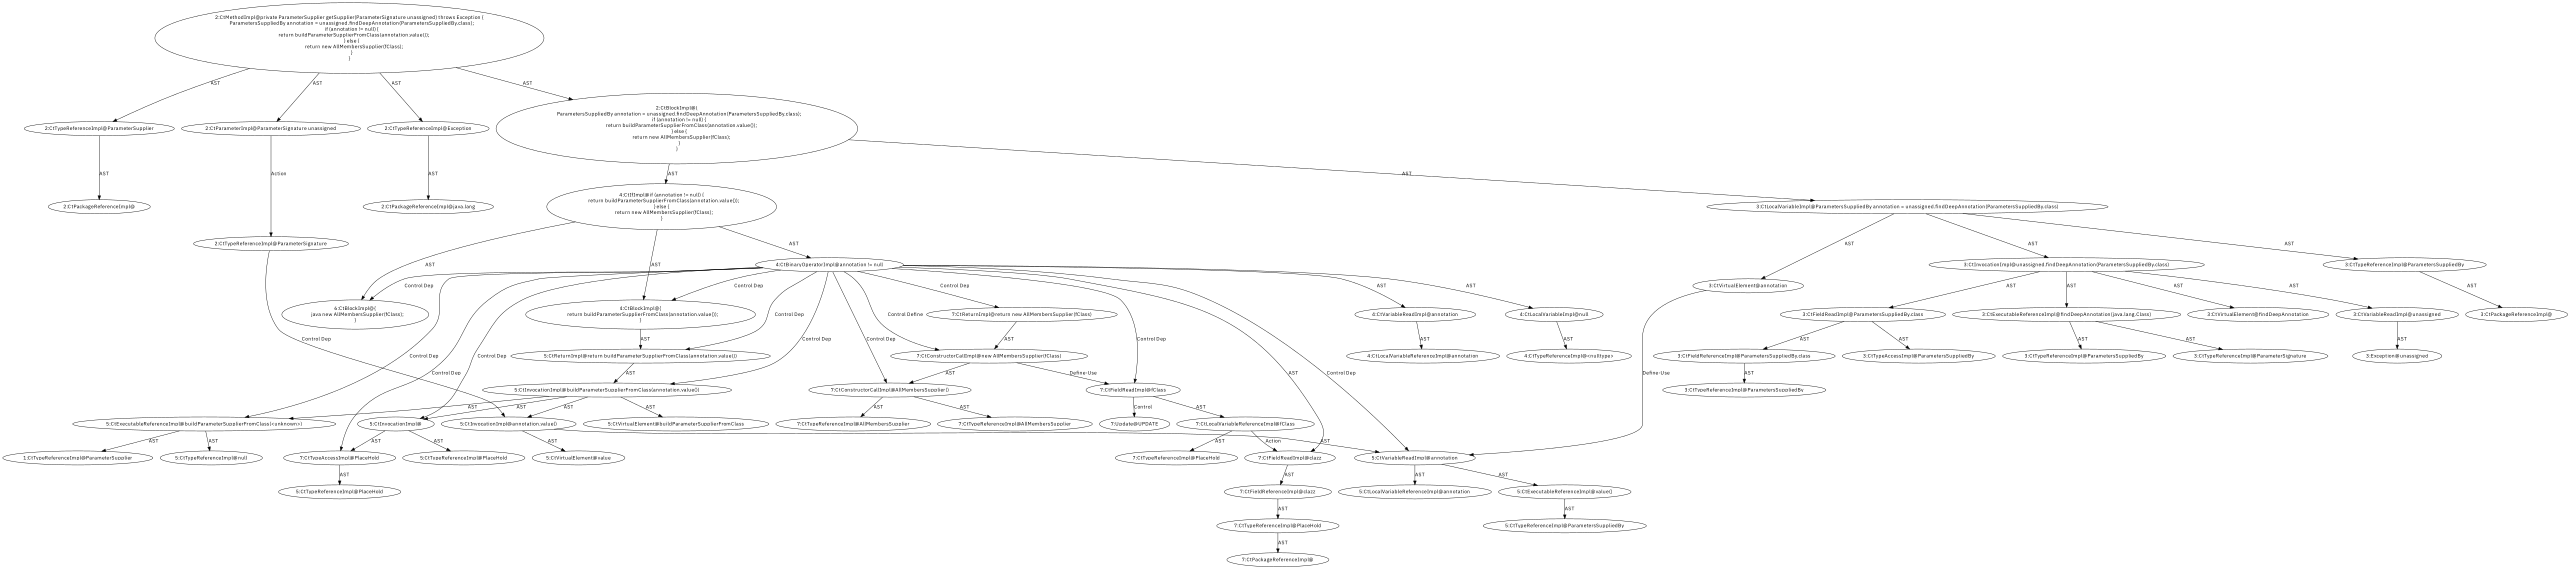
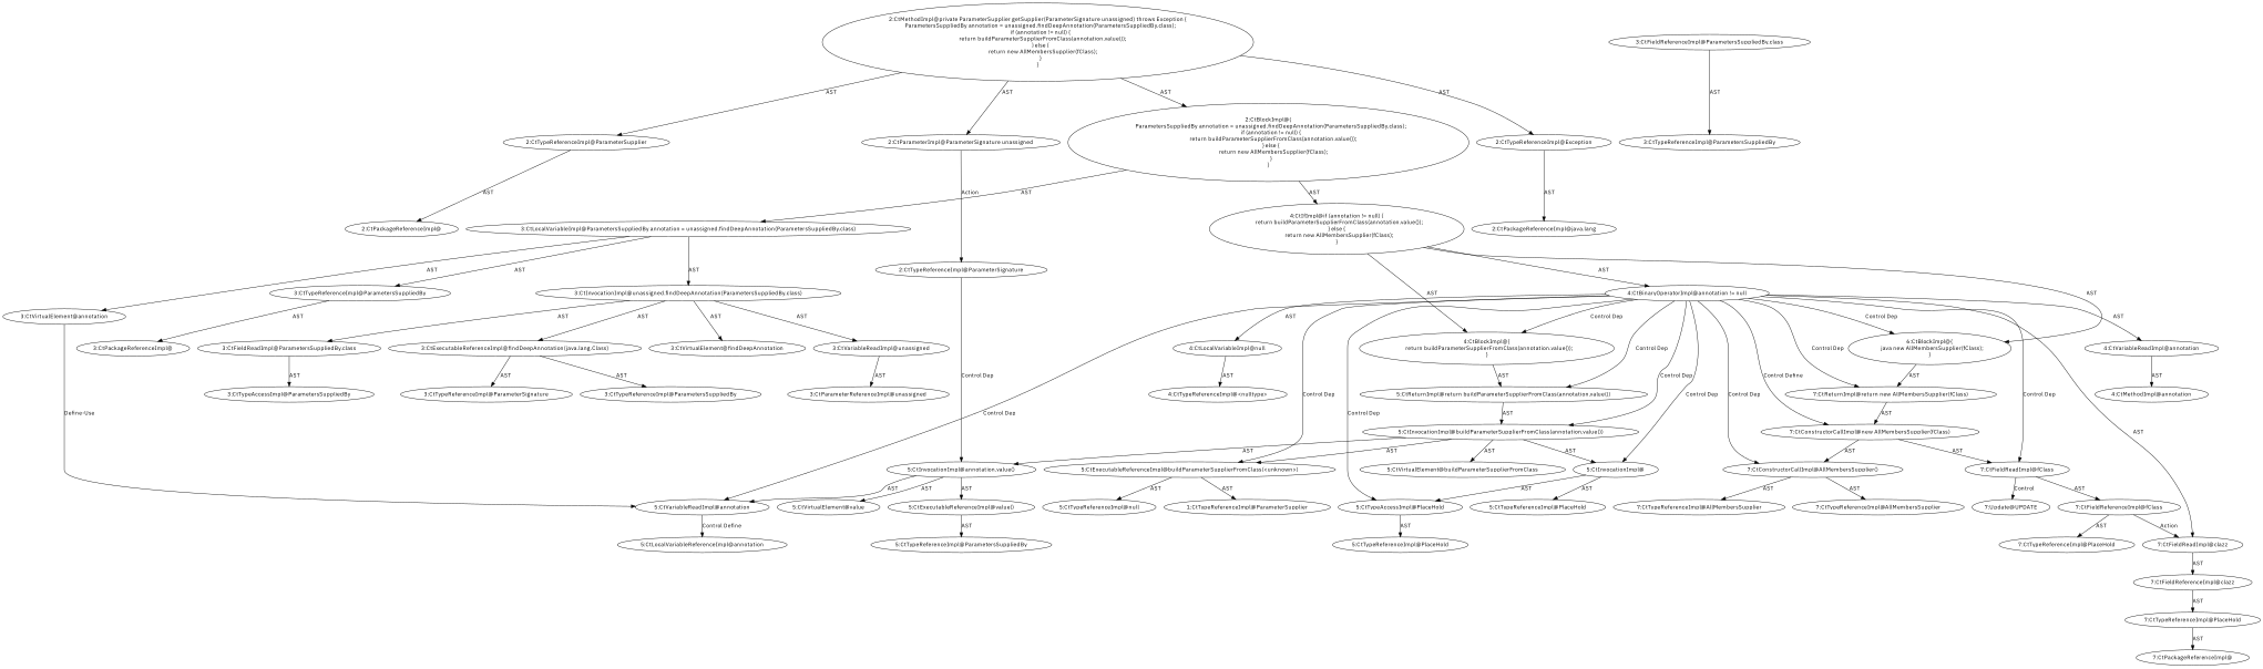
  digraph {
    fontname="IBM Plex Sans"
    node [fontname="IBM Plex Sans" shape=ellipse]
    edge [fontname="IBM Plex Sans"]
    n1 [label="2:CtTypeReferenceImpl@ParameterSupplier"]
    n2 [label="2:CtPackageReferenceImpl@"]
    n3 [label="2:CtParameterImpl@ParameterSignature unassigned"]
    n4 [label="2:CtTypeReferenceImpl@ParameterSignature"]
    n5 [label="5:CtInvocationImpl@annotation.value()"]
    n6 [label="2:CtTypeReferenceImpl@Exception"]
    n7 [label="2:CtPackageReferenceImpl@java.lang"]
    n8 [label="3:CtTypeReferenceImpl@ParametersSuppliedBy"]
    n9 [label="3:CtPackageReferenceImpl@"]
    n10 [label="3:CtExecutableReferenceImpl@findDeepAnnotation(java.lang.Class)"]
    n11 [label="3:CtTypeReferenceImpl@ParameterSignature"]
    n12 [label="3:CtTypeReferenceImpl@ParametersSuppliedBy"]
    n13 [label="3:CtVirtualElement@findDeepAnnotation"]
    n14 [label="3:CtVariableReadImpl@unassigned"]
-   n15 [label="3:Exception@unassigned"]
+   n15 [label="3:CtParameterReferenceImpl@unassigned"]
    n16 [label="3:CtVirtualElement@annotation"]
    n17 [label="5:CtVariableReadImpl@annotation"]
    n18 [label="3:CtFieldReferenceImpl@ParametersSuppliedBy.class"]
    n19 [label="3:CtTypeReferenceImpl@ParametersSuppliedBy"]
    n20 [label="3:CtFieldReadImpl@ParametersSuppliedBy.class"]
    n21 [label="3:CtTypeAccessImpl@ParametersSuppliedBy"]
    n22 [label="3:CtInvocationImpl@unassigned.findDeepAnnotation(ParametersSuppliedBy.class)"]
    n23 [label="4:CtVariableReadImpl@annotation"]
-   n24 [label="4:CtLocalVariableReferenceImpl@annotation"]
+   n24 [label="4:CtMethodImpl@annotation"]
    n25 [label="5:CtLocalVariableReferenceImpl@annotation"]
    n26 [label="3:CtLocalVariableImpl@ParametersSuppliedBy annotation = unassigned.findDeepAnnotation(ParametersSuppliedBy.class)"]
    n27 [label="4:CtLocalVariableImpl@null"]
    n28 [label="4:CtTypeReferenceImpl@<nulltype>"]
    n29 [label="4:CtBinaryOperatorImpl@annotation != null"]
    n30 [label="5:CtExecutableReferenceImpl@buildParameterSupplierFromClass(<unknown>)"]
-   n31 [label="7:CtTypeAccessImpl@PlaceHold"]
+   n31 [label="5:CtTypeAccessImpl@PlaceHold"]
    n32 [label="5:CtInvocationImpl@"]
    n33 [label="5:CtInvocationImpl@buildParameterSupplierFromClass(annotation.value())"]
    n34 [label="5:CtReturnImpl@return buildParameterSupplierFromClass(annotation.value())"]
    n35 [label="4:CtBlockImpl@\{\n    return buildParameterSupplierFromClass(annotation.value());\n\}"]
    n36 [label="7:CtConstructorCallImpl@AllMembersSupplier()"]
    n37 [label="7:CtFieldReadImpl@fClass"]
    n38 [label="7:CtConstructorCallImpl@new AllMembersSupplier(fClass)"]
    n39 [label="7:CtReturnImpl@return new AllMembersSupplier(fClass)"]
    n40 [label="6:CtBlockImpl@\{\n    java new AllMembersSupplier(fClass);\n\}"]
    n41 [label="7:CtFieldReadImpl@clazz"]
    n42 [label="1:CtTypeReferenceImpl@ParameterSupplier"]
    n43 [label="5:CtTypeReferenceImpl@null"]
    n44 [label="5:CtTypeReferenceImpl@PlaceHold"]
    n45 [label="5:CtTypeReferenceImpl@PlaceHold"]
    n46 [label="5:CtExecutableReferenceImpl@value()"]
    n47 [label="5:CtTypeReferenceImpl@ParametersSuppliedBy"]
    n48 [label="5:CtVirtualElement@value"]
    n49 [label="5:CtVirtualElement@buildParameterSupplierFromClass"]
    n50 [label="7:CtTypeReferenceImpl@AllMembersSupplier"]
    n51 [label="7:CtTypeReferenceImpl@AllMembersSupplier"]
-   n52 [label="7:CtLocalVariableReferenceImpl@fClass"]
+   n52 [label="7:CtFieldReferenceImpl@fClass"]
    n53 [label="7:Update@UPDATE"]
    n54 [label="7:CtFieldReferenceImpl@clazz"]
    n55 [label="7:CtTypeReferenceImpl@PlaceHold"]
    n56 [label="4:CtIfImpl@if (annotation != null) \{\n    return buildParameterSupplierFromClass(annotation.value());\n\} else \{\n    return new AllMembersSupplier(fClass);\n\}"]
    n57 [label="2:CtBlockImpl@\{\n    ParametersSuppliedBy annotation = unassigned.findDeepAnnotation(ParametersSuppliedBy.class);\n    if (annotation != null) \{\n        return buildParameterSupplierFromClass(annotation.value());\n    \} else \{\n        return new AllMembersSupplier(fClass);\n    \}\n\}"]
    n58 [label="2:CtMethodImpl@private ParameterSupplier getSupplier(ParameterSignature unassigned) throws Exception \{\n    ParametersSuppliedBy annotation = unassigned.findDeepAnnotation(ParametersSuppliedBy.class);\n    if (annotation != null) \{\n        return buildParameterSupplierFromClass(annotation.value());\n    \} else \{\n        return new AllMembersSupplier(fClass);\n    \}\n\}"]
    n59 [label="7:CtPackageReferenceImpl@"]
    n60 [label="7:CtTypeReferenceImpl@PlaceHold"]
    n1 -> n2 [label=AST]
    n3 -> n4 [label=Action]
    n4 -> n5 [label="Control Dep"]
    n5 -> n17 [label=AST]
-   n17 -> n46 [label=AST]
+   n5 -> n46 [label=AST]
    n5 -> n48 [label=AST]
    n6 -> n7 [label=AST]
    n8 -> n9 [label=AST]
    n10 -> n11 [label=AST]
    n10 -> n12 [label=AST]
    n14 -> n15 [label=AST]
    n16 -> n17 [label="Define-Use"]
-   n17 -> n25 [label=AST]
+   n17 -> n25 [label="Control Define"]
    n18 -> n19 [label=AST]
-   n20 -> n18 [label=AST]
    n20 -> n21 [label=AST]
    n22 -> n10 [label=AST]
    n22 -> n13 [label=AST]
    n22 -> n14 [label=AST]
    n22 -> n20 [label=AST]
    n23 -> n24 [label=AST]
    n26 -> n8 [label=AST]
    n26 -> n16 [label=AST]
    n26 -> n22 [label=AST]
    n27 -> n28 [label=AST]
    n29 -> n17 [label="Control Dep"]
    n29 -> n23 [label=AST]
    n29 -> n27 [label=AST]
    n29 -> n30 [label="Control Dep"]
    n29 -> n31 [label="Control Dep"]
    n29 -> n32 [label="Control Dep"]
    n29 -> n33 [label="Control Dep"]
    n29 -> n34 [label="Control Dep"]
    n29 -> n35 [label="Control Dep"]
    n29 -> n36 [label="Control Dep"]
    n29 -> n37 [label="Control Dep"]
    n29 -> n38 [label="Control Define"]
    n29 -> n39 [label="Control Dep"]
    n29 -> n40 [label="Control Dep"]
    n29 -> n41 [label=AST]
    n30 -> n42 [label=AST]
    n30 -> n43 [label=AST]
    n31 -> n44 [label=AST]
    n32 -> n31 [label=AST]
    n32 -> n45 [label=AST]
    n33 -> n5 [label=AST]
    n33 -> n30 [label=AST]
    n33 -> n32 [label=AST]
    n33 -> n49 [label=AST]
    n34 -> n33 [label=AST]
    n35 -> n34 [label=AST]
    n36 -> n50 [label=AST]
    n36 -> n51 [label=AST]
    n37 -> n52 [label=AST]
    n37 -> n53 [label=Control]
    n38 -> n36 [label=AST]
-   n38 -> n37 [label="Define-Use"]
+   n38 -> n37 [label=AST]
    n39 -> n38 [label=AST]
+   n40 -> n39 [label=AST]
    n41 -> n54 [label=AST]
    n46 -> n47 [label=AST]
    n52 -> n41 [label=Action]
    n52 -> n55 [label=AST]
    n54 -> n60 [label=AST]
    n56 -> n29 [label=AST]
    n56 -> n35 [label=AST]
    n56 -> n40 [label=AST]
    n57 -> n26 [label=AST]
    n57 -> n56 [label=AST]
    n58 -> n1 [label=AST]
    n58 -> n3 [label=AST]
    n58 -> n6 [label=AST]
    n58 -> n57 [label=AST]
    n60 -> n59 [label=AST]
  }
